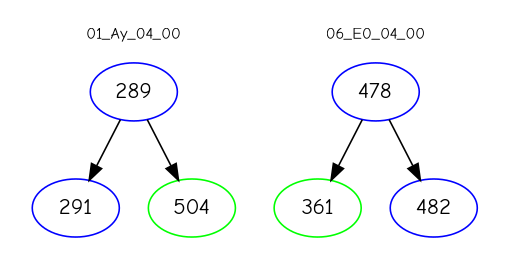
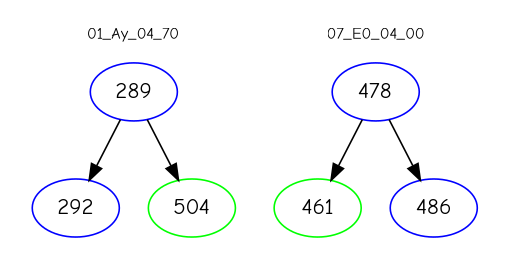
  digraph {
    fontname="Comic Neue"
    node [color=blue fontname="Comic Neue"]
    edge [color=black fontname="Comic Neue"]
    n1 [label=289]
-   n2 [label=291]
+   n2 [label=292]
    n3 [color=green label=504]
    n4 [label=478]
-   n5 [color=green label=361]
-   n6 [label=482]
+   n5 [color=green label=461]
+   n6 [label=486]
    subgraph cluster_1 {
      color=white
      fontsize=10
-     label="01_Ay_04_00"
+     label="01_Ay_04_70"
      n1
      n2
      n3
    }
    subgraph cluster_2 {
      color=white
      fontsize=10
-     label="06_E0_04_00"
+     label="07_E0_04_00"
      n4
      n5
      n6
    }
    n1 -> n2
    n1 -> n3
    n4 -> n5
    n4 -> n6
  }
